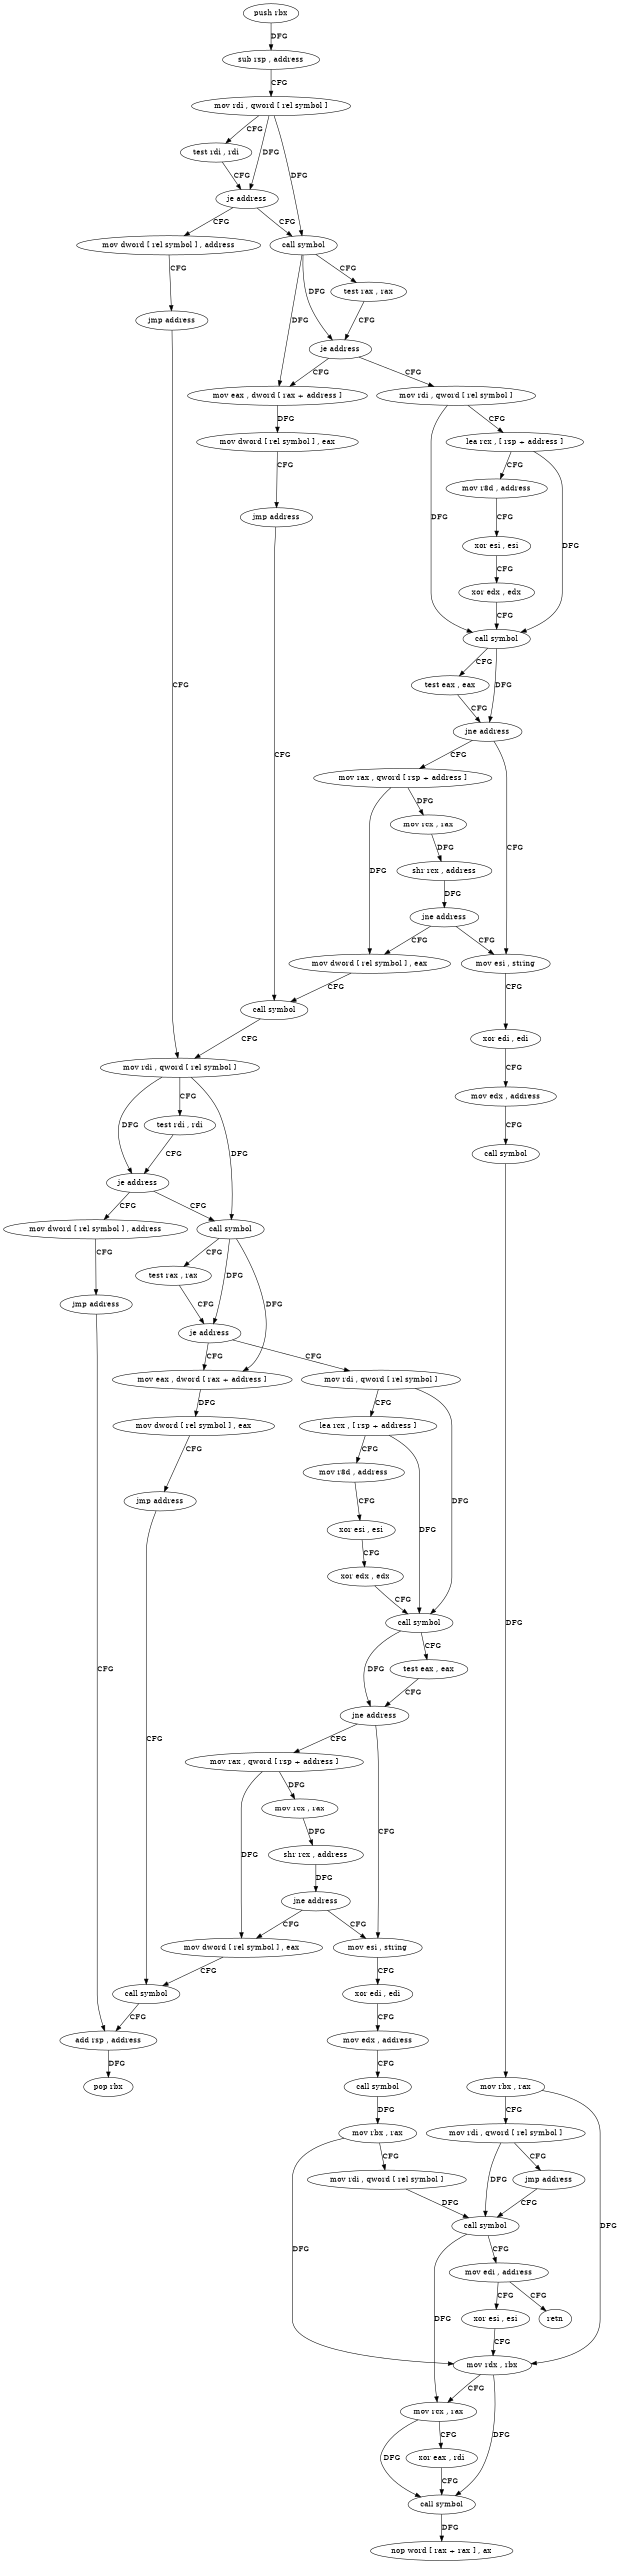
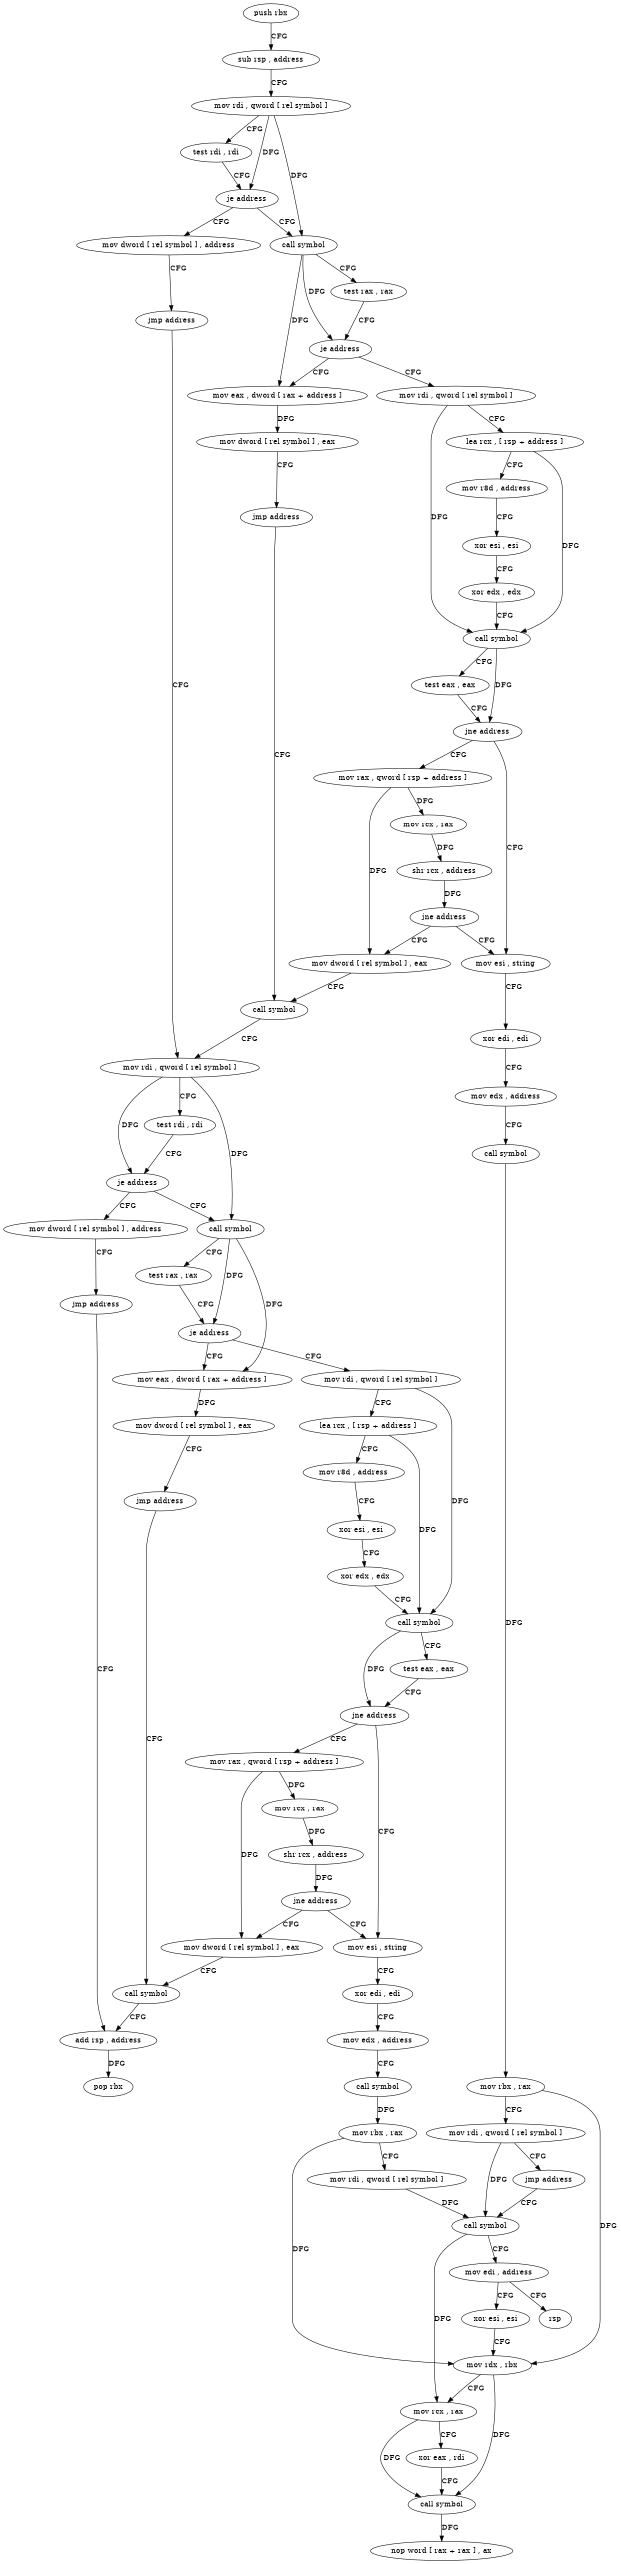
  digraph {
    n1 [label="push rbx"]
    n2 [label="sub rsp , address"]
    n3 [label="mov rdi , qword [ rel symbol ]"]
    n4 [label="test rdi , rdi"]
    n5 [label="je address"]
    n6 [label="call symbol"]
    n7 [label="mov dword [ rel symbol ] , address"]
    n8 [label="test rax , rax"]
    n9 [label="je address"]
    n10 [label="mov eax , dword [ rax + address ]"]
    n11 [label="jmp address"]
    n12 [label="mov rdi , qword [ rel symbol ]"]
    n13 [label="mov rdi , qword [ rel symbol ]"]
    n14 [label="mov dword [ rel symbol ] , eax"]
    n15 [label="test rdi , rdi"]
    n16 [label="je address"]
    n17 [label="call symbol"]
    n18 [label="mov dword [ rel symbol ] , address"]
    n19 [label="test rax , rax"]
    n20 [label="je address"]
    n21 [label="mov eax , dword [ rax + address ]"]
    n22 [label="lea rcx , [ rsp + address ]"]
    n23 [label="call symbol"]
    n24 [label="mov r8d , address"]
    n25 [label="test eax , eax"]
    n26 [label="jne address"]
    n27 [label="jmp address"]
    n28 [label="jmp address"]
    n29 [label="add rsp , address"]
    n30 [label="mov rdi , qword [ rel symbol ]"]
    n31 [label="mov dword [ rel symbol ] , eax"]
    n32 [label="xor esi , esi"]
    n33 [label="xor edx , edx"]
    n34 [label="mov esi , string"]
    n35 [label="mov rax , qword [ rsp + address ]"]
    n36 [label="xor edi , edi"]
    n37 [label="mov rcx , rax"]
    n38 [label="mov dword [ rel symbol ] , eax"]
    n39 [label="mov edx , address"]
    n40 [label="shr rcx , address"]
    n41 [label="call symbol"]
    n42 [label="pop rbx"]
    n43 [label="lea rcx , [ rsp + address ]"]
    n44 [label="call symbol"]
    n45 [label="mov r8d , address"]
    n46 [label="test eax , eax"]
    n47 [label="jne address"]
    n48 [label="jmp address"]
    n49 [label="call symbol"]
    n50 [label="mov rbx , rax"]
    n51 [label="mov rdi , qword [ rel symbol ]"]
    n52 [label="mov rdx , rbx"]
    n53 [label="jmp address"]
    n54 [label="call symbol"]
    n55 [label="mov rcx , rax"]
    n56 [label="call symbol"]
    n57 [label="mov edi , address"]
-   n58 [label=retn]
+   n58 [label=rsp]
    n59 [label="xor esi , esi"]
    n60 [label="xor eax , rdi"]
    n61 [label="jne address"]
    n62 [label="xor esi , esi"]
    n63 [label="xor edx , edx"]
    n64 [label="mov esi , string"]
    n65 [label="mov rax , qword [ rsp + address ]"]
    n66 [label="xor edi , edi"]
    n67 [label="mov rcx , rax"]
    n68 [label="mov dword [ rel symbol ] , eax"]
    n69 [label="mov edx , address"]
    n70 [label="shr rcx , address"]
    n71 [label="call symbol"]
    n72 [label="nop word [ rax + rax ] , ax"]
    n73 [label="call symbol"]
    n74 [label="mov rbx , rax"]
    n75 [label="mov rdi , qword [ rel symbol ]"]
    n76 [label="jne address"]
-   n1 -> n2 [label=DFG]
+   n1 -> n2 [label=CFG]
    n2 -> n3 [label=CFG]
    n3 -> n4 [label=CFG]
    n3 -> n5 [label=DFG]
    n3 -> n6 [label=DFG]
    n4 -> n5 [label=CFG]
    n5 -> n6 [label=CFG]
    n5 -> n7 [label=CFG]
    n6 -> n8 [label=CFG]
    n6 -> n9 [label=DFG]
    n6 -> n10 [label=DFG]
    n7 -> n11 [label=CFG]
    n8 -> n9 [label=CFG]
    n9 -> n10 [label=CFG]
    n9 -> n13 [label=CFG]
    n10 -> n14 [label=DFG]
    n11 -> n12 [label=CFG]
    n12 -> n15 [label=CFG]
    n12 -> n16 [label=DFG]
    n12 -> n17 [label=DFG]
    n13 -> n22 [label=CFG]
    n13 -> n23 [label=DFG]
    n14 -> n27 [label=CFG]
    n15 -> n16 [label=CFG]
    n16 -> n17 [label=CFG]
    n16 -> n18 [label=CFG]
    n17 -> n19 [label=CFG]
    n17 -> n20 [label=DFG]
    n17 -> n21 [label=DFG]
    n18 -> n28 [label=CFG]
    n19 -> n20 [label=CFG]
    n20 -> n21 [label=CFG]
    n20 -> n30 [label=CFG]
    n21 -> n31 [label=DFG]
    n22 -> n23 [label=DFG]
    n22 -> n24 [label=CFG]
    n23 -> n25 [label=CFG]
    n23 -> n26 [label=DFG]
    n24 -> n32 [label=CFG]
    n25 -> n26 [label=CFG]
    n26 -> n34 [label=CFG]
    n26 -> n35 [label=CFG]
    n27 -> n41 [label=CFG]
    n28 -> n29 [label=CFG]
    n29 -> n42 [label=DFG]
    n30 -> n43 [label=CFG]
    n30 -> n44 [label=DFG]
    n31 -> n48 [label=CFG]
    n32 -> n33 [label=CFG]
    n33 -> n23 [label=CFG]
    n34 -> n36 [label=CFG]
    n35 -> n37 [label=DFG]
    n35 -> n38 [label=DFG]
    n36 -> n39 [label=CFG]
    n37 -> n40 [label=DFG]
    n38 -> n41 [label=CFG]
    n39 -> n49 [label=CFG]
    n40 -> n61 [label=DFG]
    n41 -> n12 [label=CFG]
    n43 -> n44 [label=DFG]
    n43 -> n45 [label=CFG]
    n44 -> n46 [label=CFG]
    n44 -> n47 [label=DFG]
    n45 -> n62 [label=CFG]
    n46 -> n47 [label=CFG]
    n47 -> n64 [label=CFG]
    n47 -> n65 [label=CFG]
    n48 -> n71 [label=CFG]
    n49 -> n50 [label=DFG]
    n50 -> n51 [label=CFG]
    n50 -> n52 [label=DFG]
    n51 -> n53 [label=CFG]
    n51 -> n54 [label=DFG]
    n52 -> n55 [label=CFG]
    n52 -> n56 [label=DFG]
    n53 -> n54 [label=CFG]
    n54 -> n55 [label=DFG]
    n54 -> n57 [label=CFG]
    n55 -> n56 [label=DFG]
    n55 -> n60 [label=CFG]
    n56 -> n72 [label=DFG]
    n57 -> n58 [label=CFG]
    n57 -> n59 [label=CFG]
    n59 -> n52 [label=CFG]
    n60 -> n56 [label=CFG]
    n61 -> n34 [label=CFG]
    n61 -> n38 [label=CFG]
    n62 -> n63 [label=CFG]
    n63 -> n44 [label=CFG]
    n64 -> n66 [label=CFG]
    n65 -> n67 [label=DFG]
    n65 -> n68 [label=DFG]
    n66 -> n69 [label=CFG]
    n67 -> n70 [label=DFG]
    n68 -> n71 [label=CFG]
    n69 -> n73 [label=CFG]
    n70 -> n76 [label=DFG]
    n71 -> n29 [label=CFG]
    n73 -> n74 [label=DFG]
    n74 -> n52 [label=DFG]
    n74 -> n75 [label=CFG]
    n75 -> n54 [label=DFG]
    n76 -> n64 [label=CFG]
    n76 -> n68 [label=CFG]
  }
